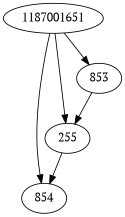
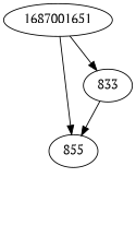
  strict digraph {
    fontname="PT Serif"
    node [fontname="PT Serif"]
    edge [fontname="PT Serif"]
-   1687001651 [label=1187001651]
-   854
-   855 [label=255]
-   853
-   1687001651 -> 854
+   1687001651
+   855
+   853 [label=833]
    1687001651 -> 855
    1687001651 -> 853
-   855 -> 854
    853 -> 855
  }
